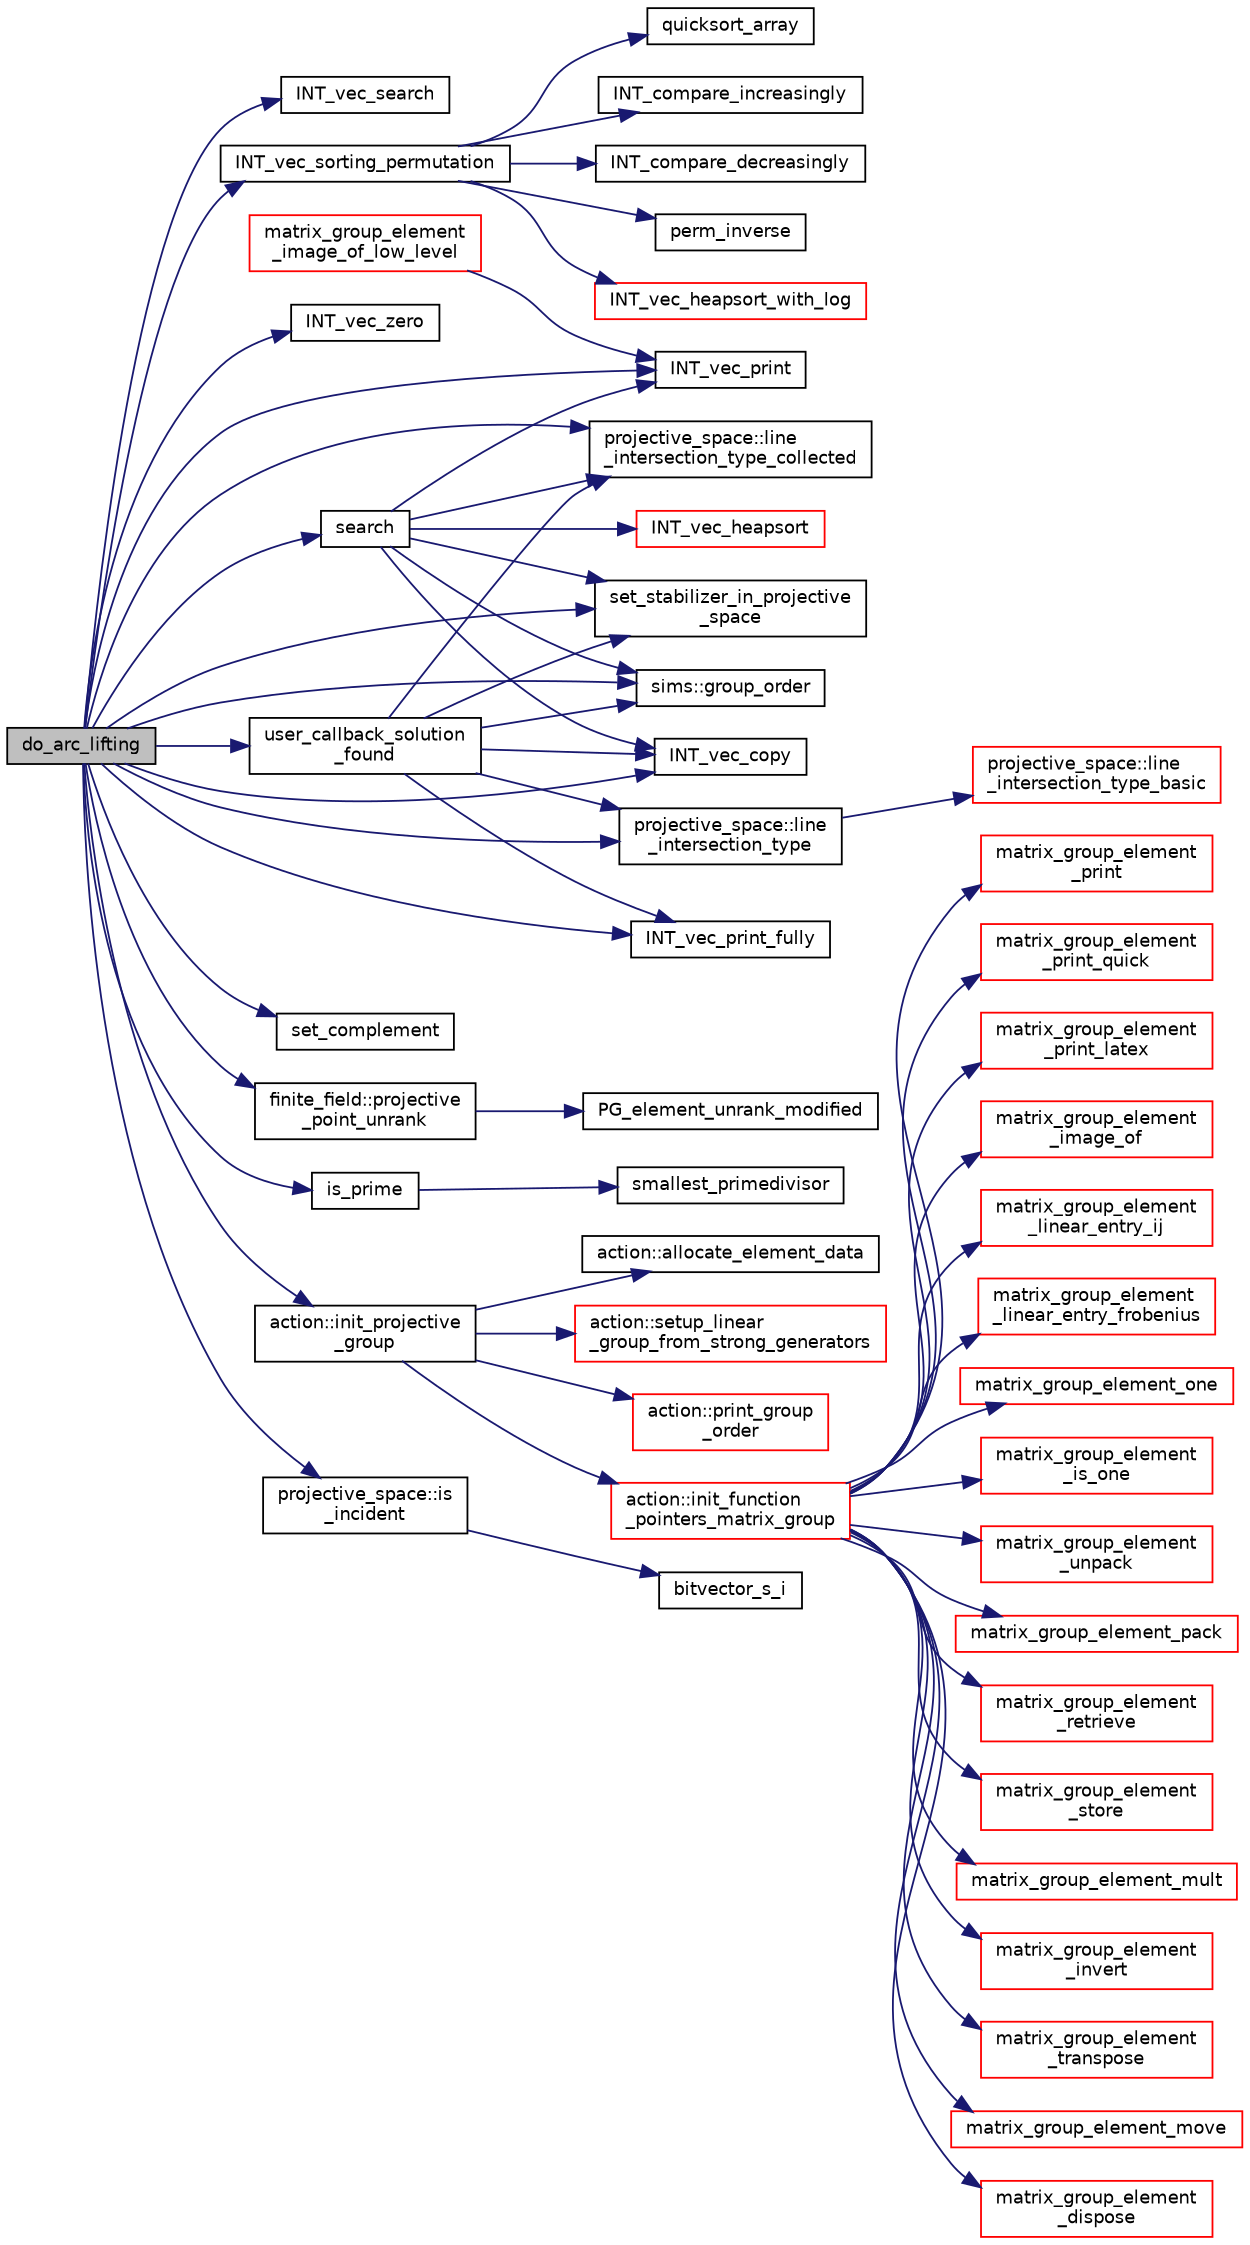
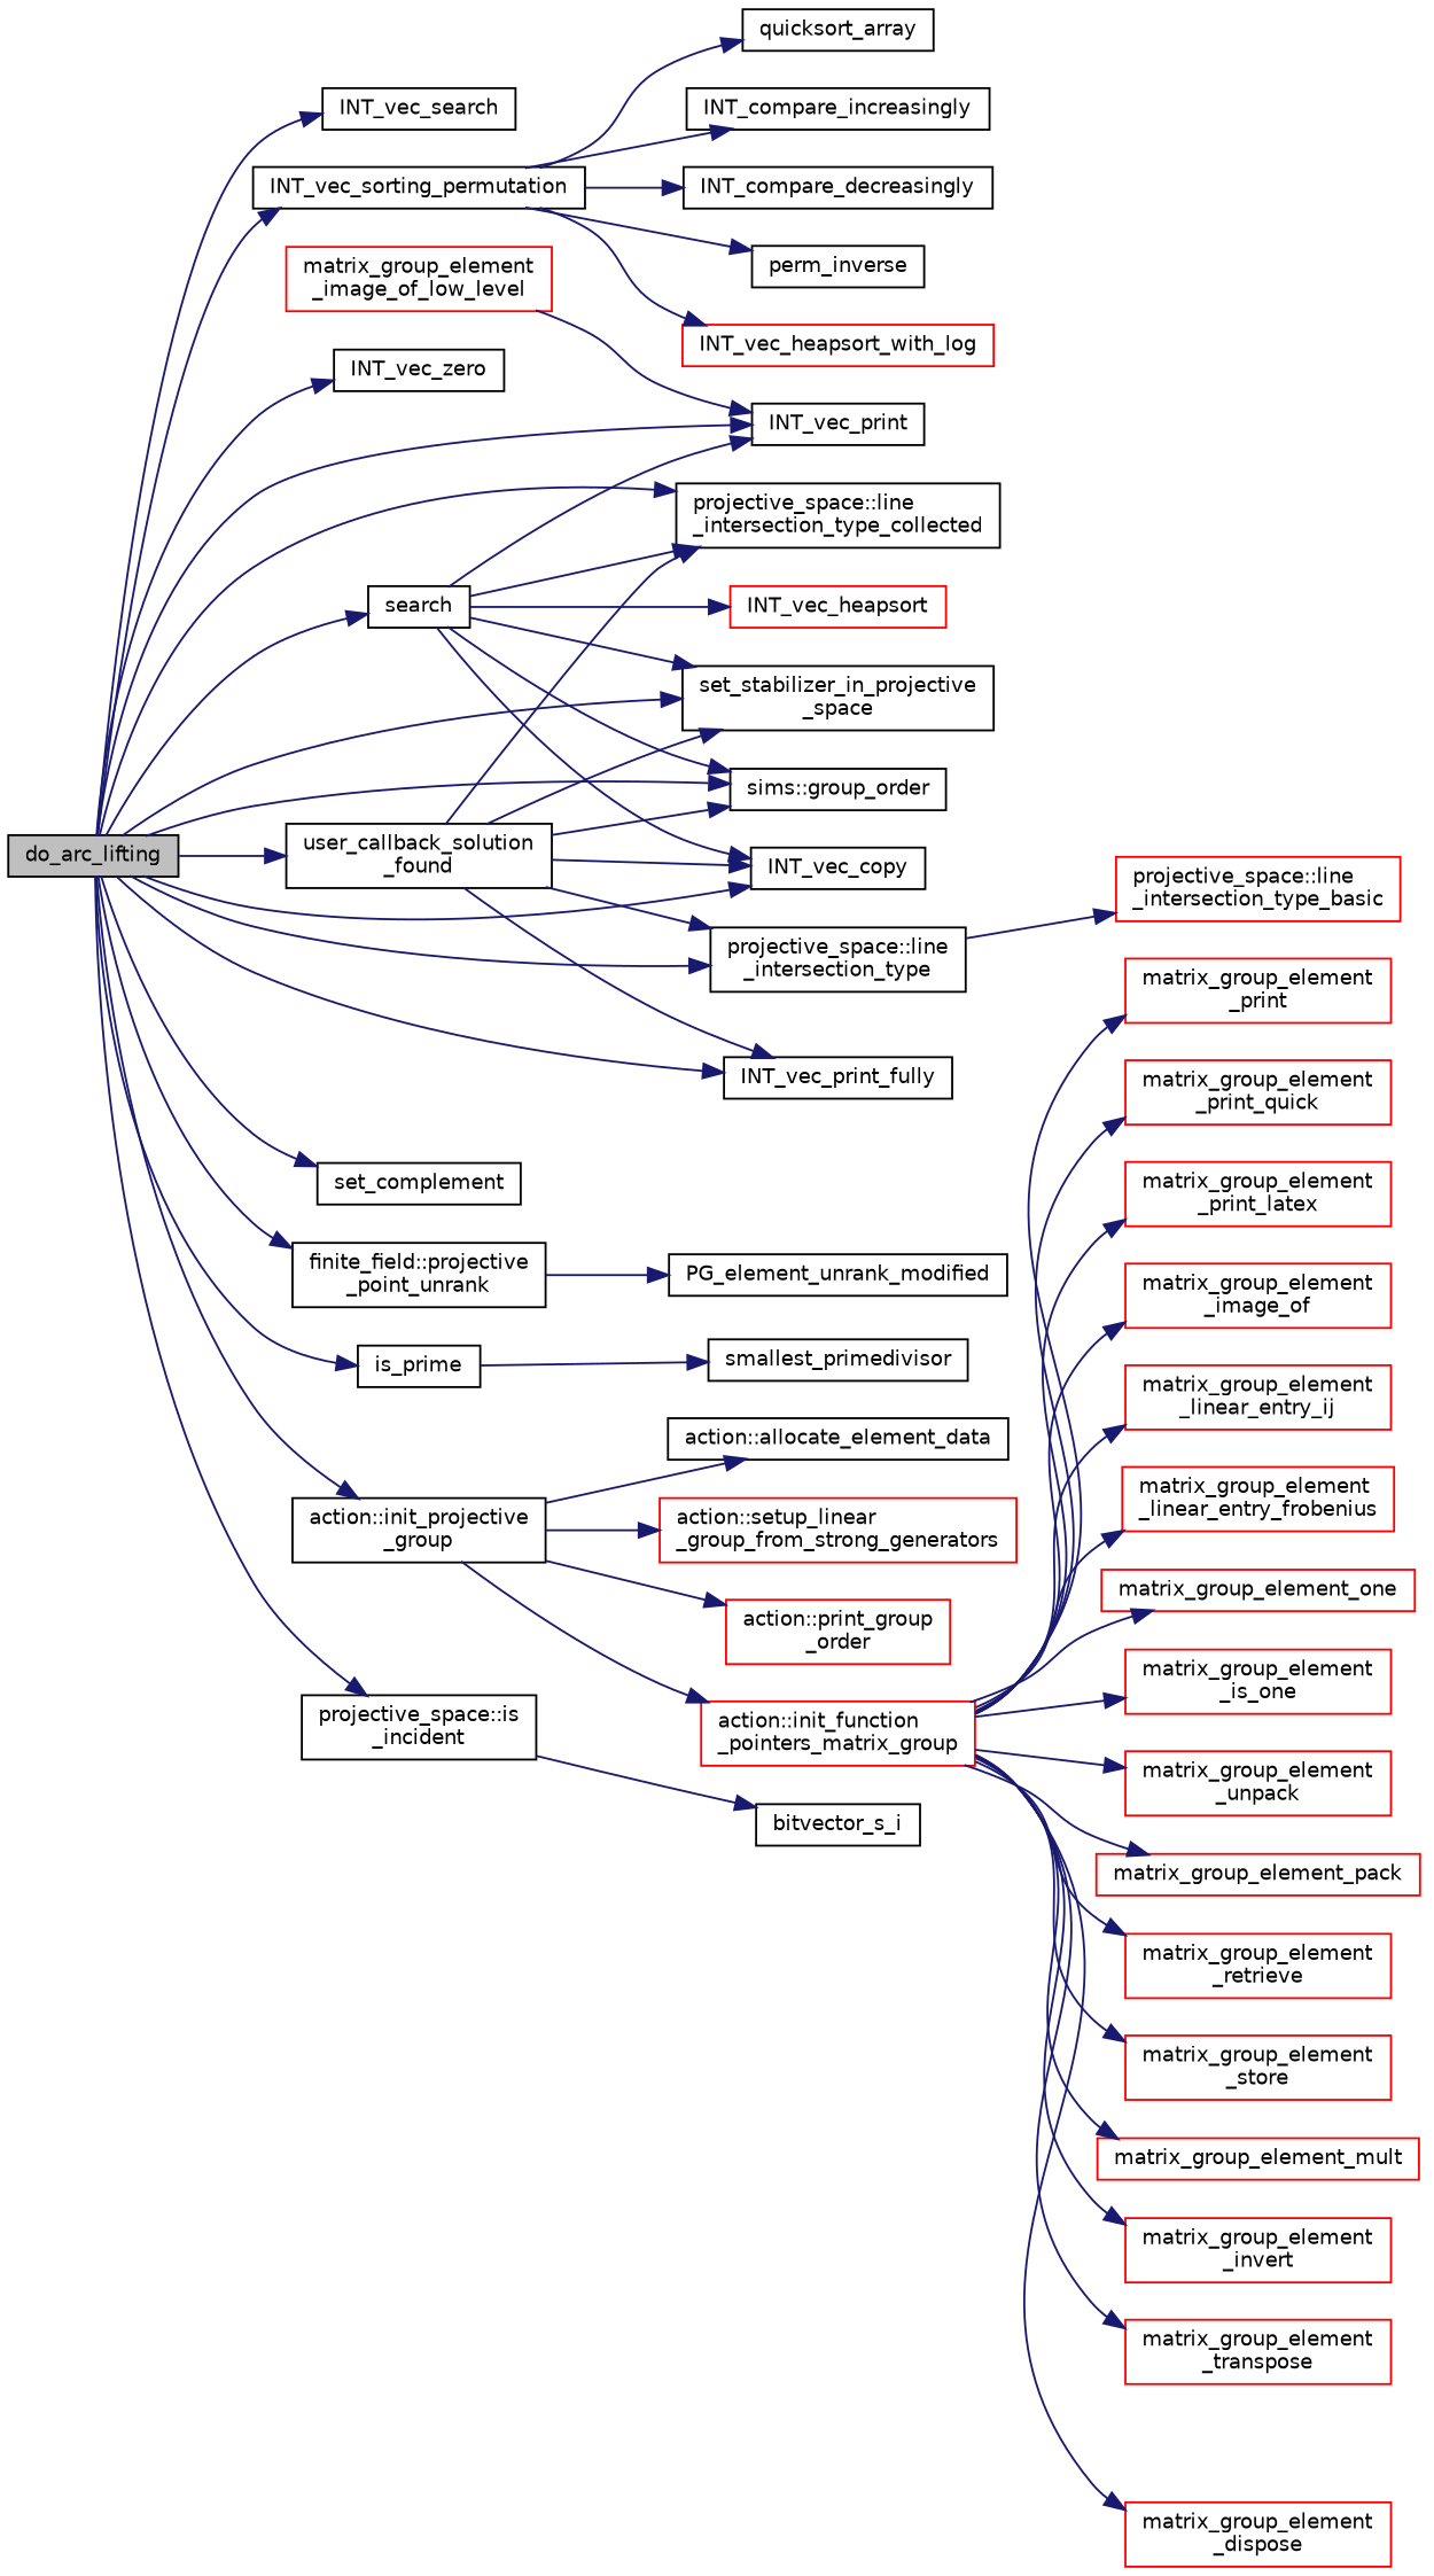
  digraph {
    rankdir=LR
    node [color=black fillcolor=white fontname=Helvetica fontsize=10 shape=record style=filled]
    edge [color=midnightblue fontname=Helvetica fontsize=10 labelfontname=Helvetica labelfontsize=10 style=solid]
    n1 [fillcolor=grey75 fontcolor=black height=0.2 label=do_arc_lifting width=0.4]
    n2 [height=0.2 label=INT_vec_print width=0.4]
    n3 [height=0.2 label=set_complement width=0.4]
    n4 [height=0.2 label="finite_field::projective\l_point_unrank" width=0.4]
    n5 [height=0.2 label="projective_space::line\l_intersection_type_collected" width=0.4]
    n6 [height=0.2 label=is_prime width=0.4]
    n7 [height=0.2 label="action::init_projective\l_group" width=0.4]
    n8 [height=0.2 label="set_stabilizer_in_projective\l_space" width=0.4]
    n9 [height=0.2 label="sims::group_order" width=0.4]
    n10 [height=0.2 label="projective_space::line\l_intersection_type" width=0.4]
    n11 [height=0.2 label=INT_vec_print_fully width=0.4]
    n12 [height=0.2 label="projective_space::is\l_incident" width=0.4]
    n13 [height=0.2 label=INT_vec_search width=0.4]
    n14 [height=0.2 label=INT_vec_copy width=0.4]
    n15 [height=0.2 label=INT_vec_sorting_permutation width=0.4]
    n16 [height=0.2 label=INT_vec_zero width=0.4]
    n17 [height=0.2 label=search width=0.4]
    n18 [height=0.2 label="user_callback_solution\l_found" width=0.4]
    n19 [height=0.2 label=PG_element_unrank_modified width=0.4]
    n20 [height=0.2 label=smallest_primedivisor width=0.4]
    n21 [color=red height=0.2 label="action::init_function\l_pointers_matrix_group" width=0.4]
    n22 [height=0.2 label="action::allocate_element_data" width=0.4]
    n23 [color=red height=0.2 label="action::setup_linear\l_group_from_strong_generators" width=0.4]
    n24 [color=red height=0.2 label="action::print_group\l_order" width=0.4]
    n25 [color=red height=0.2 label="projective_space::line\l_intersection_type_basic" width=0.4]
    n26 [height=0.2 label=bitvector_s_i width=0.4]
    n27 [height=0.2 label=quicksort_array width=0.4]
    n28 [height=0.2 label=INT_compare_increasingly width=0.4]
    n29 [height=0.2 label=INT_compare_decreasingly width=0.4]
    n30 [height=0.2 label=perm_inverse width=0.4]
    n31 [color=red height=0.2 label=INT_vec_heapsort_with_log width=0.4]
    n32 [color=red height=0.2 label=INT_vec_heapsort width=0.4]
    n33 [color=red height=0.2 label="matrix_group_element\l_image_of" width=0.4]
    n34 [color=red height=0.2 label="matrix_group_element\l_linear_entry_ij" width=0.4]
    n35 [color=red height=0.2 label="matrix_group_element\l_linear_entry_frobenius" width=0.4]
    n36 [color=red height=0.2 label=matrix_group_element_one width=0.4]
    n37 [color=red height=0.2 label="matrix_group_element\l_is_one" width=0.4]
    n38 [color=red height=0.2 label="matrix_group_element\l_unpack" width=0.4]
    n39 [color=red height=0.2 label=matrix_group_element_pack width=0.4]
    n40 [color=red height=0.2 label="matrix_group_element\l_retrieve" width=0.4]
    n41 [color=red height=0.2 label="matrix_group_element\l_store" width=0.4]
    n42 [color=red height=0.2 label=matrix_group_element_mult width=0.4]
    n43 [color=red height=0.2 label="matrix_group_element\l_invert" width=0.4]
    n44 [color=red height=0.2 label="matrix_group_element\l_transpose" width=0.4]
-   n45 [color=red height=0.2 label=matrix_group_element_move width=0.4]
    n46 [color=red height=0.2 label="matrix_group_element\l_dispose" width=0.4]
    n47 [color=red height=0.2 label="matrix_group_element\l_print" width=0.4]
    n48 [color=red height=0.2 label="matrix_group_element\l_print_quick" width=0.4]
    n49 [color=red height=0.2 label="matrix_group_element\l_print_latex" width=0.4]
    n50 [color=red height=0.2 label="matrix_group_element\l_image_of_low_level" width=0.4]
    n1 -> n2
    n1 -> n3
    n1 -> n4
    n1 -> n5
    n1 -> n6
    n1 -> n7
    n1 -> n8
    n1 -> n9
    n1 -> n10
    n1 -> n11
    n1 -> n12
    n1 -> n13
    n1 -> n14
    n1 -> n15
    n1 -> n16
    n1 -> n17
    n1 -> n18
    n4 -> n19
    n6 -> n20
    n7 -> n21
    n7 -> n22
    n7 -> n23
    n7 -> n24
    n10 -> n25
    n12 -> n26
    n15 -> n27
    n15 -> n28
    n15 -> n29
    n15 -> n30
    n15 -> n31
    n17 -> n2
    n17 -> n5
    n17 -> n8
    n17 -> n9
    n17 -> n14
    n17 -> n32
    n18 -> n5
    n18 -> n8
    n18 -> n9
    n18 -> n10
    n18 -> n11
    n18 -> n14
    n21 -> n33
    n21 -> n34
    n21 -> n35
    n21 -> n36
    n21 -> n37
    n21 -> n38
    n21 -> n39
    n21 -> n40
    n21 -> n41
    n21 -> n42
    n21 -> n43
    n21 -> n44
-   n21 -> n45
    n21 -> n46
    n21 -> n47
    n21 -> n48
    n21 -> n49
    n50 -> n2
  }
